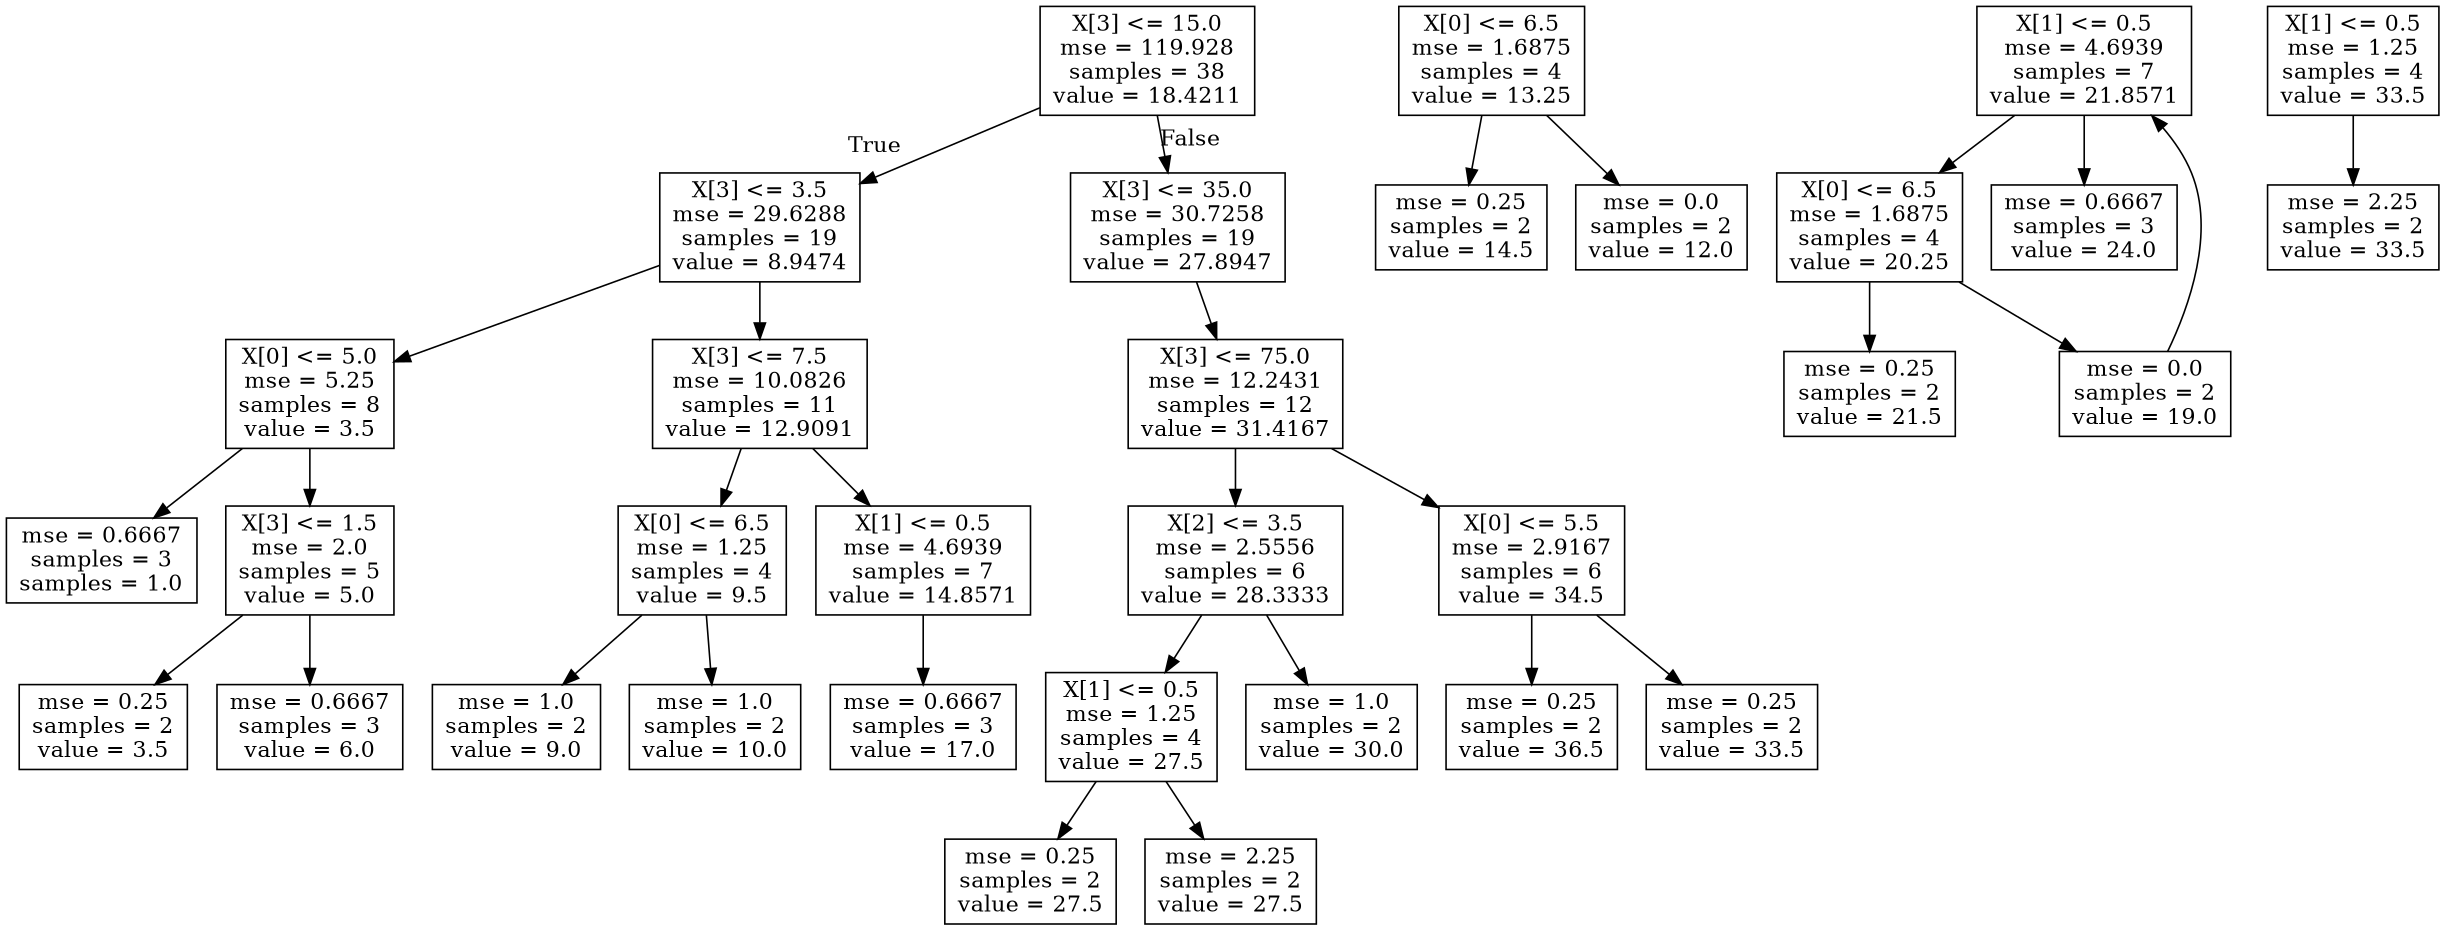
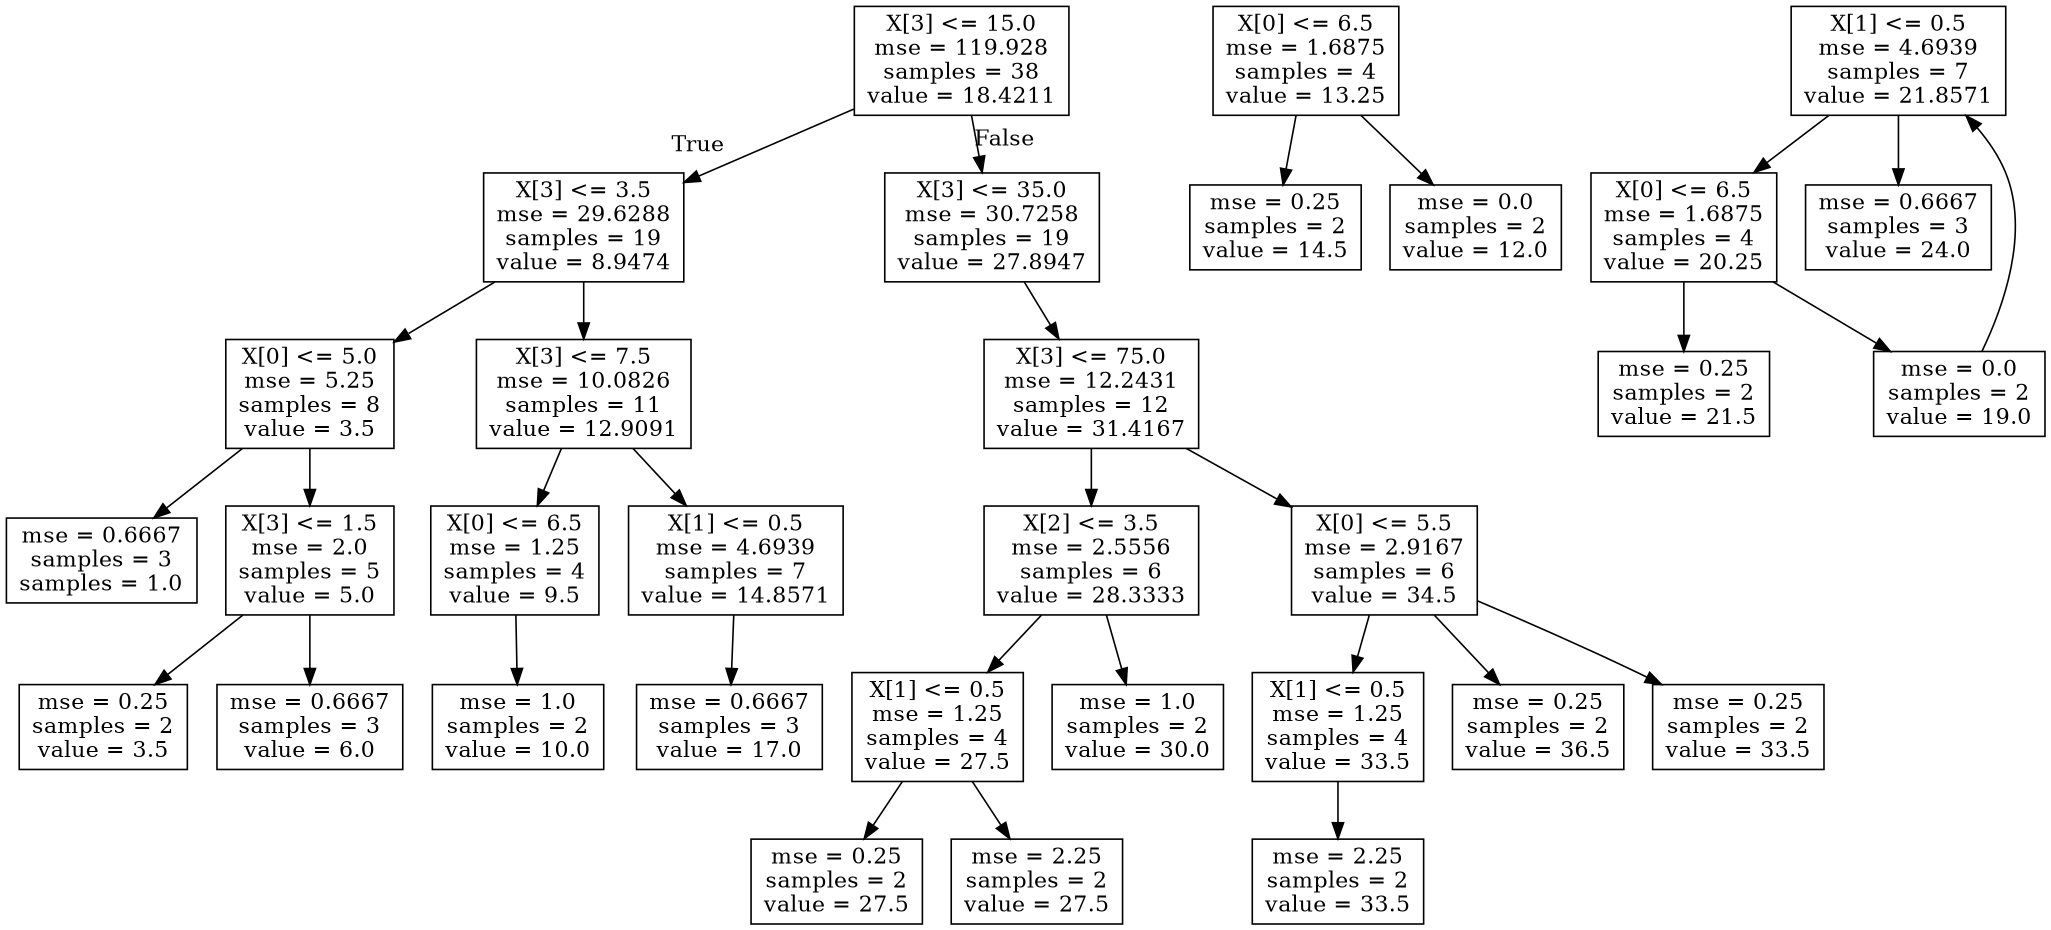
  digraph {
    node [shape=box]
    n1 [label="X[3] <= 15.0\nmse = 119.928\nsamples = 38\nvalue = 18.4211"]
    n2 [label="X[3] <= 3.5\nmse = 29.6288\nsamples = 19\nvalue = 8.9474"]
    n3 [label="X[3] <= 35.0\nmse = 30.7258\nsamples = 19\nvalue = 27.8947"]
    n4 [label="X[0] <= 5.0\nmse = 5.25\nsamples = 8\nvalue = 3.5"]
    n5 [label="X[3] <= 7.5\nmse = 10.0826\nsamples = 11\nvalue = 12.9091"]
    n6 [label="X[3] <= 75.0\nmse = 12.2431\nsamples = 12\nvalue = 31.4167"]
    n7 [label="mse = 0.6667\nsamples = 3\nsamples = 1.0"]
    n8 [label="X[3] <= 1.5\nmse = 2.0\nsamples = 5\nvalue = 5.0"]
    n9 [label="X[0] <= 6.5\nmse = 1.25\nsamples = 4\nvalue = 9.5"]
    n10 [label="X[1] <= 0.5\nmse = 4.6939\nsamples = 7\nvalue = 14.8571"]
    n11 [label="mse = 0.25\nsamples = 2\nvalue = 3.5"]
    n12 [label="mse = 0.6667\nsamples = 3\nvalue = 6.0"]
-   n13 [label="mse = 1.0\nsamples = 2\nvalue = 9.0"]
    n14 [label="mse = 1.0\nsamples = 2\nvalue = 10.0"]
    n15 [label="mse = 0.6667\nsamples = 3\nvalue = 17.0"]
    n16 [label="X[0] <= 6.5\nmse = 1.6875\nsamples = 4\nvalue = 13.25"]
    n17 [label="mse = 0.25\nsamples = 2\nvalue = 14.5"]
    n18 [label="mse = 0.0\nsamples = 2\nvalue = 12.0"]
    n19 [label="X[1] <= 0.5\nmse = 4.6939\nsamples = 7\nvalue = 21.8571"]
    n20 [label="X[0] <= 6.5\nmse = 1.6875\nsamples = 4\nvalue = 20.25"]
    n21 [label="mse = 0.6667\nsamples = 3\nvalue = 24.0"]
    n22 [label="X[2] <= 3.5\nmse = 2.5556\nsamples = 6\nvalue = 28.3333"]
    n23 [label="X[0] <= 5.5\nmse = 2.9167\nsamples = 6\nvalue = 34.5"]
    n24 [label="mse = 0.25\nsamples = 2\nvalue = 21.5"]
    n25 [label="mse = 0.0\nsamples = 2\nvalue = 19.0"]
    n26 [label="X[1] <= 0.5\nmse = 1.25\nsamples = 4\nvalue = 27.5"]
    n27 [label="mse = 1.0\nsamples = 2\nvalue = 30.0"]
    n28 [label="X[1] <= 0.5\nmse = 1.25\nsamples = 4\nvalue = 33.5"]
    n29 [label="mse = 0.25\nsamples = 2\nvalue = 36.5"]
    n30 [label="mse = 0.25\nsamples = 2\nvalue = 33.5"]
    n31 [label="mse = 0.25\nsamples = 2\nvalue = 27.5"]
    n32 [label="mse = 2.25\nsamples = 2\nvalue = 27.5"]
    n33 [label="mse = 2.25\nsamples = 2\nvalue = 33.5"]
    n1 -> n2 [headlabel=True labelangle=45 labeldistance=2.5]
    n1 -> n3 [headlabel=False labelangle=-45 labeldistance=2.5]
    n2 -> n4
    n2 -> n5
    n3 -> n6
    n4 -> n7
    n4 -> n8
    n5 -> n9
    n5 -> n10
    n6 -> n22
    n6 -> n23
    n8 -> n11
    n8 -> n12
-   n9 -> n13
    n9 -> n14
    n10 -> n15
    n16 -> n17
    n16 -> n18
    n19 -> n20
    n19 -> n21
    n20 -> n24
    n20 -> n25
    n22 -> n26
    n22 -> n27
+   n23 -> n28
    n23 -> n29
    n23 -> n30
    n25 -> n19
    n26 -> n31
    n26 -> n32
    n28 -> n33
  }
